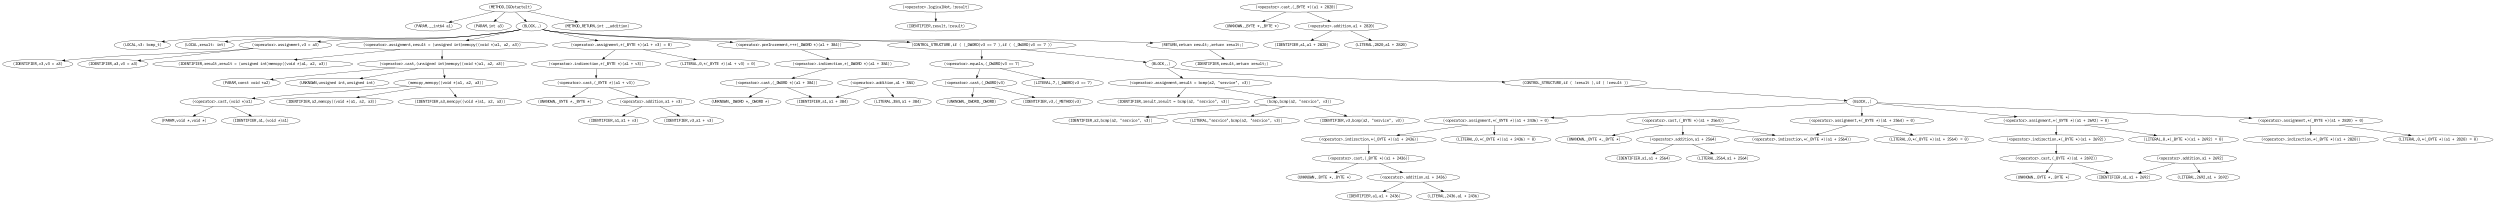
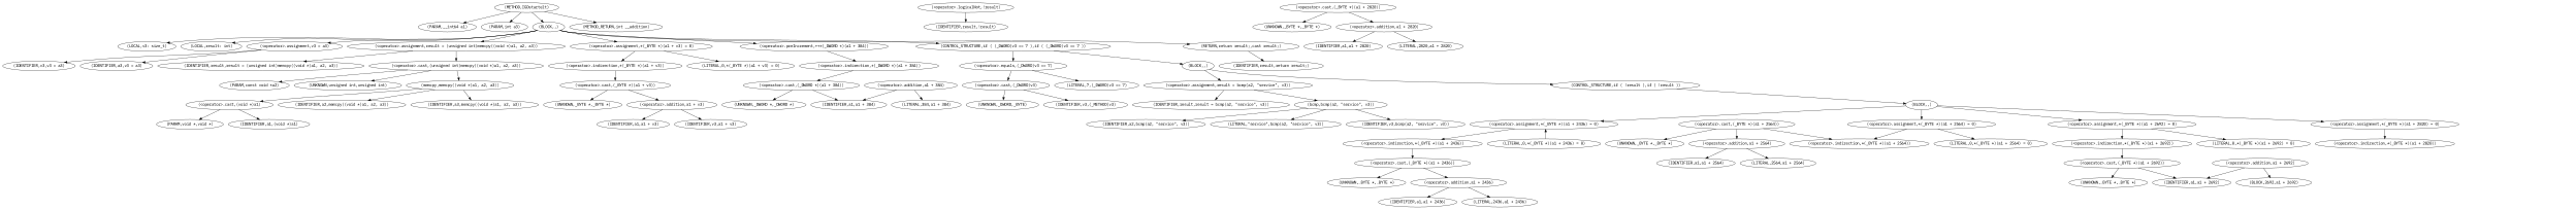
  digraph {
    fontname="IBM Plex Mono"
    node [fontname="IBM Plex Mono"]
    edge [fontname="IBM Plex Mono"]
    n1 [label="(METHOD,IGDstartelt)"]
    n2 [label="(PARAM,__int64 a1)"]
    n3 [label="(PARAM,int a3)"]
    n4 [label="(BLOCK,,)"]
    n5 [label="(METHOD_RETURN,int __addition)"]
    n6 [label="(PARAM,const void *a2)"]
-   n7 [label="(LOCAL,v3: bcmp_t)"]
+   n7 [label="(LOCAL,v3: size_t)"]
    n8 [label="(LOCAL,result: int)"]
    n9 [label="(<operator>.assignment,v3 = a3)"]
    n10 [label="(<operator>.assignment,result = (unsigned int)memcpy((void *)a1, a2, a3))"]
    n11 [label="(<operator>.assignment,*(_BYTE *)(a1 + v3) = 0)"]
    n12 [label="(<operator>.preIncrement,++*(_DWORD *)(a1 + 384))"]
    n13 [label="(CONTROL_STRUCTURE,if ( (_DWORD)v3 == 7 ),if ( (_DWORD)v3 == 7 ))"]
-   n14 [label="(RETURN,return result;,return result;)"]
+   n14 [label="(RETURN,return result;,cast result;)"]
    n15 [label="(IDENTIFIER,v3,v3 = a3)"]
    n16 [label="(IDENTIFIER,a3,v3 = a3)"]
    n17 [label="(IDENTIFIER,result,result = (unsigned int)memcpy((void *)a1, a2, a3))"]
    n18 [label="(<operator>.cast,(unsigned int)memcpy((void *)a1, a2, a3))"]
    n19 [label="(<operator>.indirection,*(_BYTE *)(a1 + v3))"]
    n20 [label="(LITERAL,0,*(_BYTE *)(a1 + v3) = 0)"]
    n21 [label="(<operator>.indirection,*(_DWORD *)(a1 + 384))"]
    n22 [label="(<operator>.equals,(_DWORD)v3 == 7)"]
    n23 [label="(BLOCK,,)"]
    n24 [label="(IDENTIFIER,result,return result;)"]
    n25 [label="(UNKNOWN,unsigned int,unsigned int)"]
    n26 [label="(memcpy,memcpy((void *)a1, a2, a3))"]
    n27 [label="(<operator>.cast,(void *)a1)"]
    n28 [label="(IDENTIFIER,a2,memcpy((void *)a1, a2, a3))"]
    n29 [label="(IDENTIFIER,a3,memcpy((void *)a1, a2, a3))"]
    n30 [label="(PARAM,void *,void *)"]
    n31 [label="(IDENTIFIER,a1,(void *)a1)"]
    n32 [label="(<operator>.cast,(_BYTE *)(a1 + v3))"]
    n33 [label="(UNKNOWN,_BYTE *,_BYTE *)"]
    n34 [label="(<operator>.addition,a1 + v3)"]
    n35 [label="(IDENTIFIER,a1,a1 + v3)"]
    n36 [label="(IDENTIFIER,v3,a1 + v3)"]
    n37 [label="(<operator>.cast,(_DWORD *)(a1 + 384))"]
    n38 [label="(UNKNOWN,_DWORD *,_DWORD *)"]
    n39 [label="(IDENTIFIER,a1,a1 + 384)"]
    n40 [label="(<operator>.addition,a1 + 384)"]
    n41 [label="(LITERAL,384,a1 + 384)"]
    n42 [label="(<operator>.cast,(_DWORD)v3)"]
    n43 [label="(LITERAL,7,(_DWORD)v3 == 7)"]
    n44 [label="(<operator>.assignment,result = bcmp(a2, \"service\", v3))"]
    n45 [label="(CONTROL_STRUCTURE,if ( !result ),if ( !result ))"]
-   n46 [label="(UNKNOWN,_DWORD,_DWORD)"]
+   n46 [label="(UNKNOWN,_DWORD,_BYTE)"]
    n47 [label="(IDENTIFIER,v3,(_METHOD)v3)"]
    n48 [label="(IDENTIFIER,result,result = bcmp(a2, \"service\", v3))"]
    n49 [label="(bcmp,bcmp(a2, \"service\", v3))"]
    n50 [label="(BLOCK,,)"]
    n51 [label="(IDENTIFIER,a2,bcmp(a2, \"service\", v3))"]
    n52 [label="(LITERAL,\"service\",bcmp(a2, \"service\", v3))"]
    n53 [label="(IDENTIFIER,v3,bcmp(a2, \"service\", v3))"]
    n54 [label="(<operator>.logicalNot,!result)"]
    n55 [label="(IDENTIFIER,result,!result)"]
    n56 [label="(<operator>.assignment,*(_BYTE *)(a1 + 2436) = 0)"]
    n57 [label="(<operator>.assignment,*(_BYTE *)(a1 + 2564) = 0)"]
    n58 [label="(<operator>.assignment,*(_BYTE *)(a1 + 2692) = 0)"]
    n59 [label="(<operator>.assignment,*(_BYTE *)(a1 + 2820) = 0)"]
    n60 [label="(<operator>.indirection,*(_BYTE *)(a1 + 2436))"]
    n61 [label="(LITERAL,0,*(_BYTE *)(a1 + 2436) = 0)"]
    n62 [label="(<operator>.indirection,*(_BYTE *)(a1 + 2564))"]
    n63 [label="(LITERAL,0,*(_BYTE *)(a1 + 2564) = 0)"]
    n64 [label="(<operator>.indirection,*(_BYTE *)(a1 + 2692))"]
    n65 [label="(LITERAL,0,*(_BYTE *)(a1 + 2692) = 0)"]
    n66 [label="(<operator>.indirection,*(_BYTE *)(a1 + 2820))"]
-   n67 [label="(LITERAL,0,*(_BYTE *)(a1 + 2820) = 0)"]
    n68 [label="(<operator>.cast,(_BYTE *)(a1 + 2436))"]
    n69 [label="(UNKNOWN,_BYTE *,_BYTE *)"]
    n70 [label="(<operator>.addition,a1 + 2436)"]
    n71 [label="(IDENTIFIER,a1,a1 + 2436)"]
    n72 [label="(LITERAL,2436,a1 + 2436)"]
    n73 [label="(<operator>.cast,(_BYTE *)(a1 + 2564))"]
    n74 [label="(UNKNOWN,_BYTE *,_BYTE *)"]
    n75 [label="(<operator>.addition,a1 + 2564)"]
    n76 [label="(IDENTIFIER,a1,a1 + 2564)"]
    n77 [label="(LITERAL,2564,a1 + 2564)"]
    n78 [label="(<operator>.cast,(_BYTE *)(a1 + 2692))"]
    n79 [label="(UNKNOWN,_BYTE *,_BYTE *)"]
    n80 [label="(IDENTIFIER,a1,a1 + 2692)"]
    n81 [label="(<operator>.addition,a1 + 2692)"]
-   n82 [label="(LITERAL,2692,a1 + 2692)"]
+   n82 [label="(BLOCK,2692,a1 + 2692)"]
    n83 [label="(<operator>.cast,(_BYTE *)(a1 + 2820))"]
    n84 [label="(UNKNOWN,_BYTE *,_BYTE *)"]
    n85 [label="(<operator>.addition,a1 + 2820)"]
    n86 [label="(IDENTIFIER,a1,a1 + 2820)"]
    n87 [label="(LITERAL,2820,a1 + 2820)"]
    n1 -> n2
    n1 -> n3
    n1 -> n4
    n1 -> n5
    n4 -> n7
    n4 -> n8
    n4 -> n9
    n4 -> n10
    n4 -> n11
    n4 -> n12
    n4 -> n13
    n4 -> n14
    n9 -> n15
    n9 -> n16
    n10 -> n17
    n10 -> n18
    n11 -> n19
    n11 -> n20
    n12 -> n21
    n13 -> n22
    n13 -> n23
    n14 -> n24
    n18 -> n6
    n18 -> n25
    n18 -> n26
    n19 -> n32
    n21 -> n37
    n22 -> n42
    n22 -> n43
    n23 -> n44
    n23 -> n45
    n26 -> n27
    n26 -> n28
    n26 -> n29
    n27 -> n30
    n27 -> n31
    n32 -> n33
    n32 -> n34
    n34 -> n35
    n34 -> n36
    n37 -> n38
    n37 -> n39
    n40 -> n39
    n40 -> n41
    n42 -> n46
    n42 -> n47
    n44 -> n48
    n44 -> n49
    n45 -> n50
    n49 -> n51
    n49 -> n52
    n49 -> n53
    n50 -> n56
    n50 -> n57
    n50 -> n58
    n50 -> n59
    n54 -> n55
    n56 -> n60
-   n56 -> n61
+   n61 -> n56
    n57 -> n62
    n57 -> n63
    n58 -> n64
    n58 -> n65
    n59 -> n66
-   n59 -> n67
    n60 -> n68
    n64 -> n78
    n68 -> n69
    n68 -> n70
    n70 -> n71
    n70 -> n72
    n73 -> n62
    n73 -> n74
    n73 -> n75
    n75 -> n76
    n75 -> n77
    n78 -> n79
    n78 -> n80
    n81 -> n80
    n81 -> n82
    n83 -> n84
    n83 -> n85
    n85 -> n86
    n85 -> n87
  }
